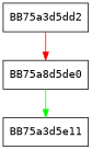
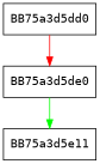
  digraph {
    fontname="DejaVu Sans Mono"
    splines=ortho
    node [fontname="DejaVu Sans Mono" shape=box]
    edge [fontname="DejaVu Sans Mono"]
-   BB75a3d5dd0 [label=BB75a3d5dd2]
-   BB75a3d5de0 [label=BB75a8d5de0]
+   BB75a3d5dd0
+   BB75a3d5de0
    BB75a3d5e11
    BB75a3d5dd0 -> BB75a3d5de0 [color=red]
    BB75a3d5de0 -> BB75a3d5e11 [color=green]
  }
